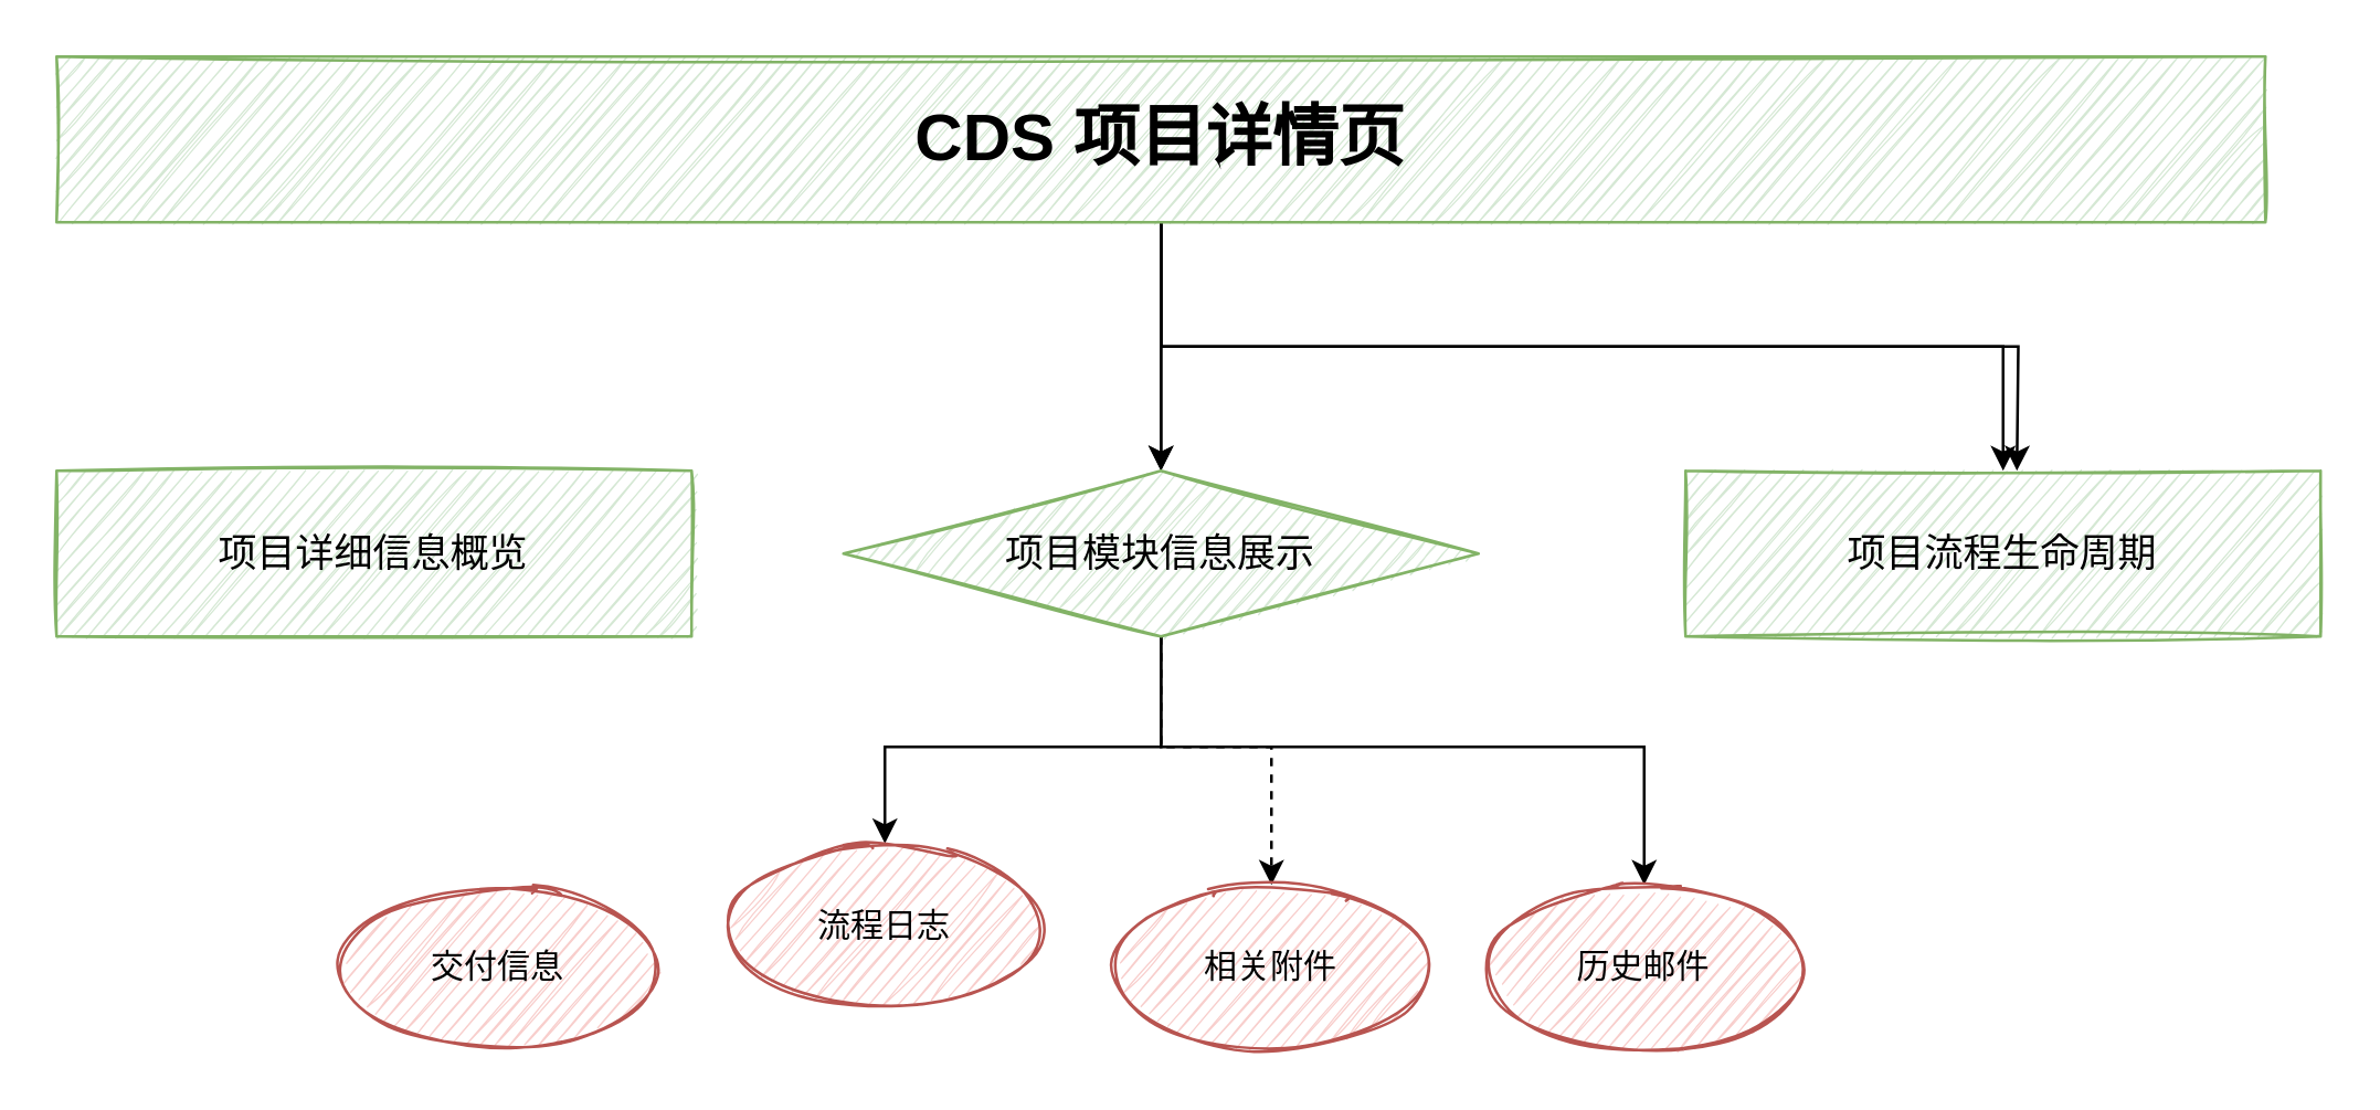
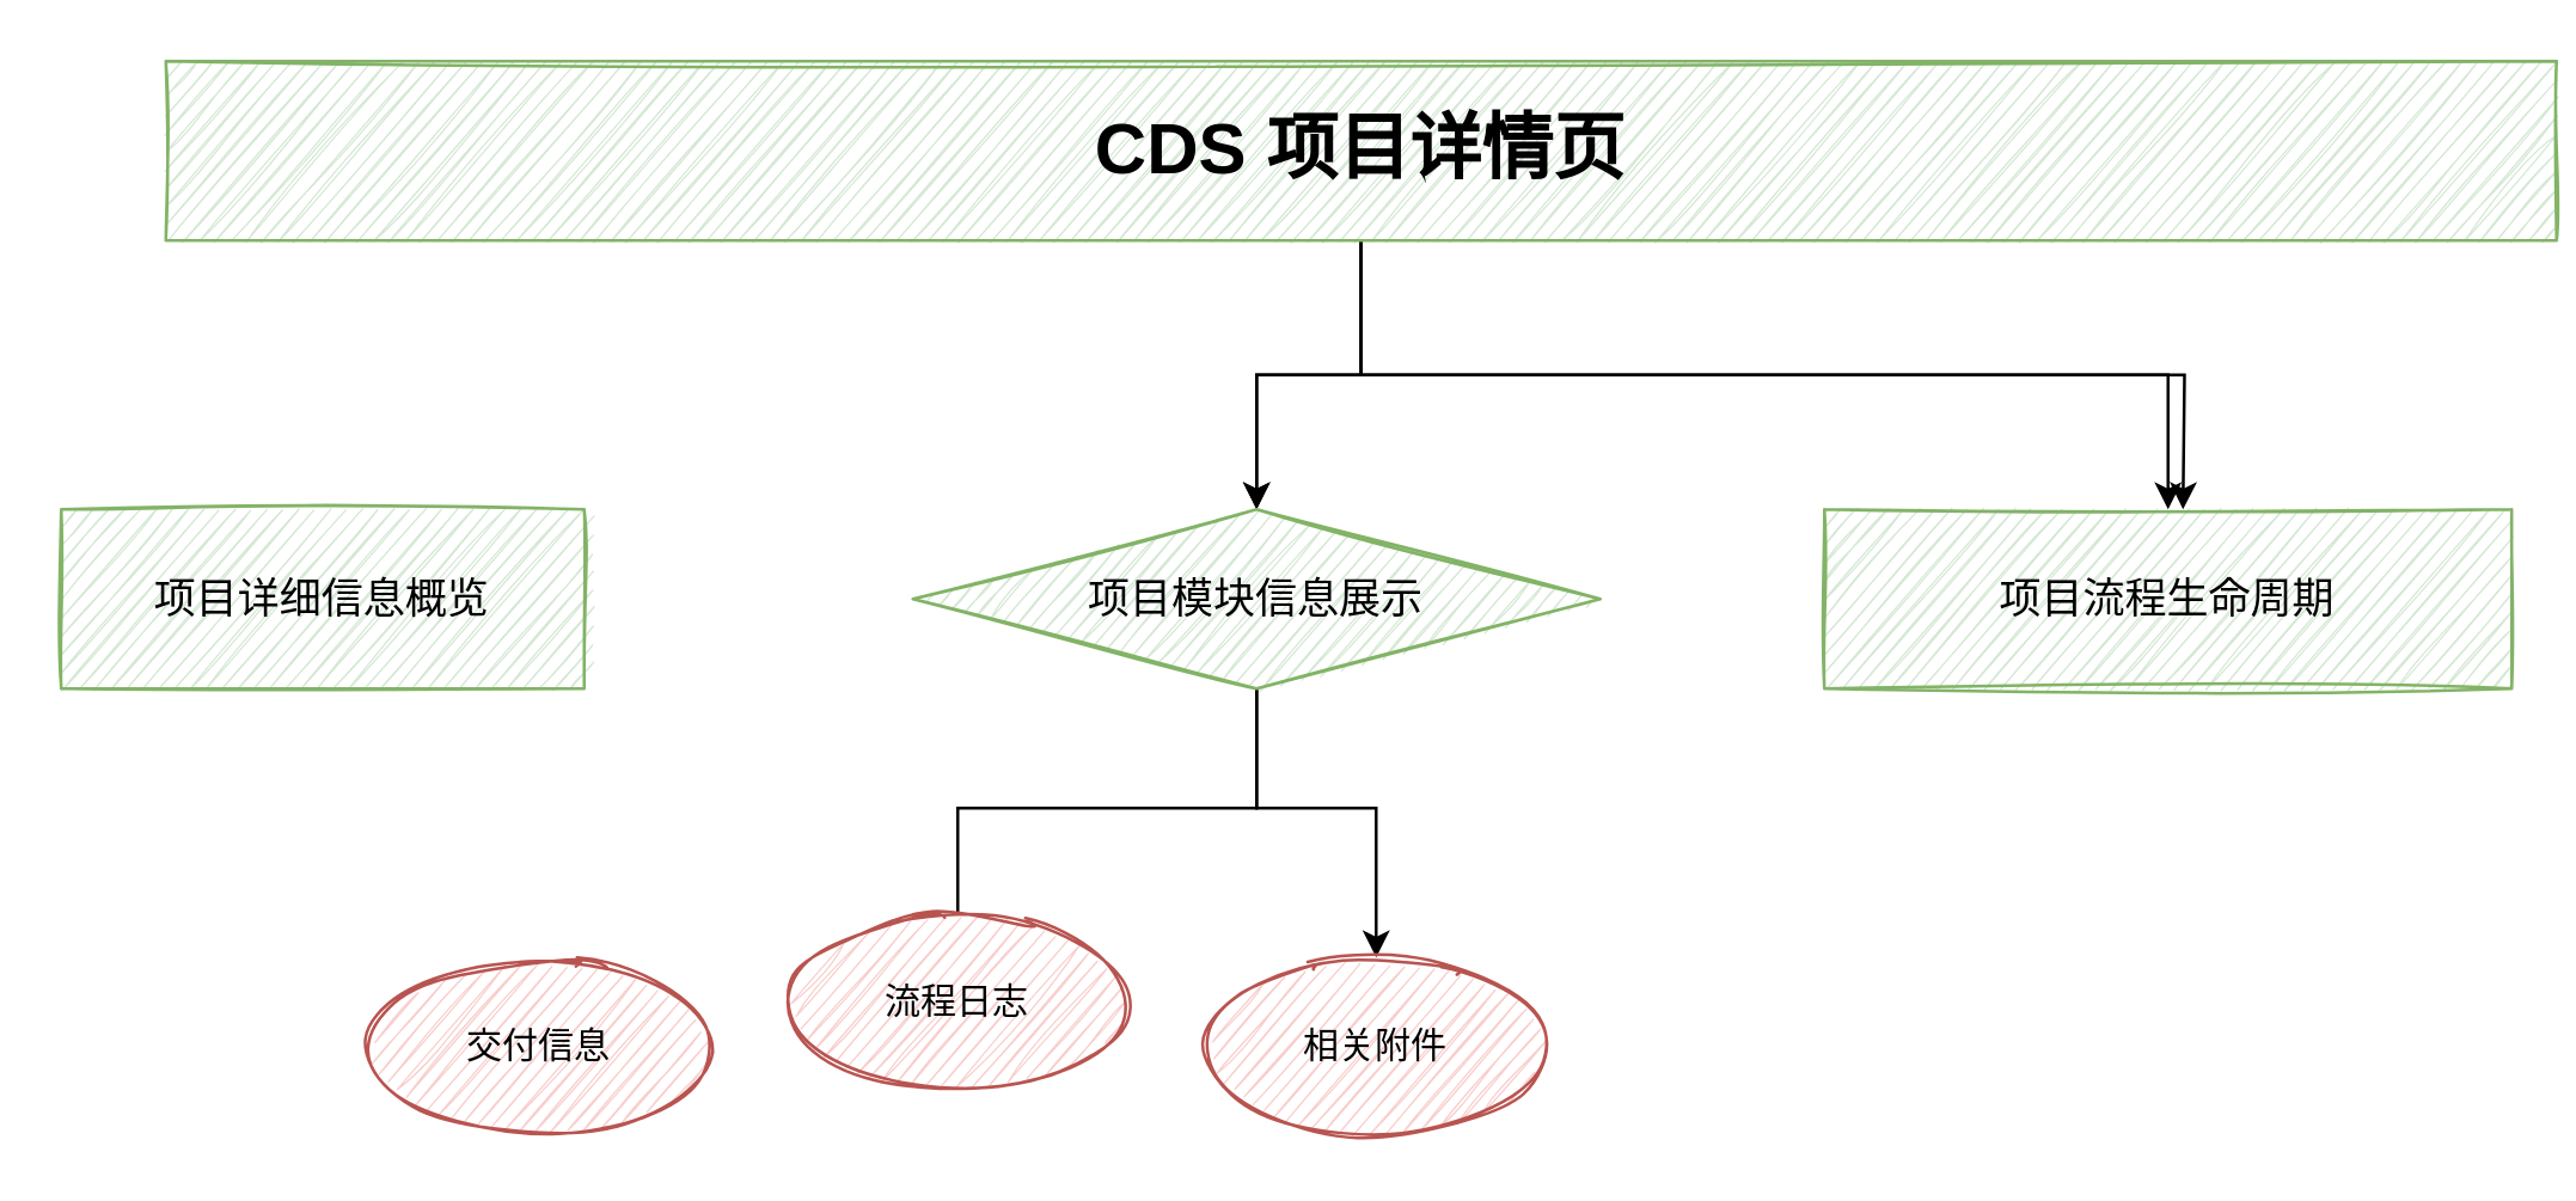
  <mxCell id="0" />
  <mxCell id="1" parent="0" />
  <mxCell id="2" value="" style="edgeStyle=orthogonalEdgeStyle;rounded=0;orthogonalLoop=1;jettySize=auto;html=1;fontSize=24;" edge="1" parent="1" source="6" target="12"><mxGeometry relative="1" as="geometry" /></mxCell>
  <mxCell id="3" value="" style="edgeStyle=orthogonalEdgeStyle;rounded=0;orthogonalLoop=1;jettySize=auto;html=1;fontSize=14;" edge="1" parent="1" source="6" target="11"><mxGeometry relative="1" as="geometry" /></mxCell>
  <mxCell id="4" value="" style="edgeStyle=orthogonalEdgeStyle;rounded=0;orthogonalLoop=1;jettySize=auto;html=1;fontSize=14;" edge="1" parent="1" source="6" target="11"><mxGeometry relative="1" as="geometry" /></mxCell>
  <mxCell id="5" style="edgeStyle=orthogonalEdgeStyle;rounded=0;orthogonalLoop=1;jettySize=auto;html=1;fontSize=14;" edge="1" parent="1" source="6"><mxGeometry relative="1" as="geometry"><mxPoint x="730" y="170" as="targetPoint" /></mxGeometry></mxCell>
- <mxCell id="6" value="&lt;font style=&quot;font-size: 24px;&quot;&gt;&lt;b&gt;CDS 项目详情页&lt;/b&gt;&lt;/font&gt;" style="rounded=0;whiteSpace=wrap;html=1;fillColor=#d5e8d4;strokeColor=#82b366;sketch=1;glass=0;shadow=0;" vertex="1" parent="1"><mxGeometry x="20" y="20" width="800" height="60" as="geometry" /></mxCell>
- <mxCell id="7" value="&lt;font style=&quot;font-size: 14px;&quot;&gt;项目详细信息概览&lt;/font&gt;" style="whiteSpace=wrap;html=1;fillColor=#d5e8d4;strokeColor=#82b366;rounded=0;sketch=1;glass=0;shadow=0;" vertex="1" parent="1"><mxGeometry x="20" y="170" width="230" height="60" as="geometry" /></mxCell>
- <mxCell id="8" value="" style="edgeStyle=orthogonalEdgeStyle;rounded=0;orthogonalLoop=1;jettySize=auto;html=1;fontSize=14;" edge="1" parent="1" source="11" target="14"><mxGeometry relative="1" as="geometry"><Array as="points"><mxPoint x="420" y="270" /><mxPoint x="320" y="270" /></Array></mxGeometry></mxCell>
- <mxCell id="9" value="" style="edgeStyle=orthogonalEdgeStyle;rounded=0;orthogonalLoop=1;jettySize=auto;html=1;fontSize=14;dashed=1;" edge="1" parent="1" source="11" target="15"><mxGeometry relative="1" as="geometry"><Array as="points"><mxPoint x="420" y="270" /><mxPoint x="460" y="270" /></Array></mxGeometry></mxCell>
- <mxCell id="10" value="" style="edgeStyle=orthogonalEdgeStyle;rounded=0;orthogonalLoop=1;jettySize=auto;html=1;fontSize=14;" edge="1" parent="1" source="11" target="16"><mxGeometry relative="1" as="geometry"><Array as="points"><mxPoint x="420" y="270" /><mxPoint x="595" y="270" /></Array></mxGeometry></mxCell>
+ <mxCell id="6" value="&lt;font style=&quot;font-size: 24px;&quot;&gt;&lt;b&gt;CDS 项目详情页&lt;/b&gt;&lt;/font&gt;" style="rounded=0;whiteSpace=wrap;html=1;fillColor=#d5e8d4;strokeColor=#82b366;sketch=1;glass=0;shadow=0;" vertex="1" parent="1"><mxGeometry x="55" y="20" width="800" height="60" as="geometry" /></mxCell>
+ <mxCell id="7" value="&lt;font style=&quot;font-size: 14px;&quot;&gt;项目详细信息概览&lt;/font&gt;" style="whiteSpace=wrap;html=1;fillColor=#d5e8d4;strokeColor=#82b366;rounded=0;sketch=1;glass=0;shadow=0;" vertex="1" parent="1"><mxGeometry x="20" y="170" width="175" height="60" as="geometry" /></mxCell>
+ <mxCell id="8" value="" style="edgeStyle=orthogonalEdgeStyle;rounded=0;orthogonalLoop=1;jettySize=auto;html=1;fontSize=14;endArrow=none;" edge="1" parent="1" source="11" target="14"><mxGeometry relative="1" as="geometry"><Array as="points"><mxPoint x="420" y="270" /><mxPoint x="320" y="270" /></Array></mxGeometry></mxCell>
+ <mxCell id="9" value="" style="edgeStyle=orthogonalEdgeStyle;rounded=0;orthogonalLoop=1;jettySize=auto;html=1;fontSize=14;" edge="1" parent="1" source="11" target="15"><mxGeometry relative="1" as="geometry"><Array as="points"><mxPoint x="420" y="270" /><mxPoint x="460" y="270" /></Array></mxGeometry></mxCell>
  <mxCell id="11" value="&lt;font style=&quot;font-size: 14px;&quot;&gt;项目模块信息展示&lt;/font&gt;" style="rhombus;whiteSpace=wrap;html=1;fillColor=#d5e8d4;strokeColor=#82b366;sketch=1;glass=0;shadow=0;" vertex="1" parent="1"><mxGeometry x="305" y="170" width="230" height="60" as="geometry" /></mxCell>
  <mxCell id="12" value="&lt;font style=&quot;font-size: 14px;&quot;&gt;项目流程生命周期&lt;/font&gt;" style="whiteSpace=wrap;html=1;fillColor=#d5e8d4;strokeColor=#82b366;rounded=0;sketch=1;glass=0;shadow=0;" vertex="1" parent="1"><mxGeometry x="610" y="170" width="230" height="60" as="geometry" /></mxCell>
  <mxCell id="13" value="交付信息" style="ellipse;whiteSpace=wrap;html=1;fillColor=#f8cecc;strokeColor=#b85450;rounded=0;sketch=1;glass=0;shadow=0;" vertex="1" parent="1"><mxGeometry x="120" y="320" width="120" height="60" as="geometry" /></mxCell>
  <mxCell id="14" value="流程日志" style="ellipse;whiteSpace=wrap;html=1;fillColor=#f8cecc;strokeColor=#b85450;rounded=0;sketch=1;glass=0;shadow=0;" vertex="1" parent="1"><mxGeometry x="260" y="305" width="120" height="60" as="geometry" /></mxCell>
  <mxCell id="15" value="相关附件" style="ellipse;whiteSpace=wrap;html=1;fillColor=#f8cecc;strokeColor=#b85450;rounded=0;sketch=1;glass=0;shadow=0;" vertex="1" parent="1"><mxGeometry x="400" y="320" width="120" height="60" as="geometry" /></mxCell>
- <mxCell id="16" value="历史邮件" style="ellipse;whiteSpace=wrap;html=1;fillColor=#f8cecc;strokeColor=#b85450;rounded=0;sketch=1;glass=0;shadow=0;" vertex="1" parent="1"><mxGeometry x="535" y="320" width="120" height="60" as="geometry" /></mxCell>
